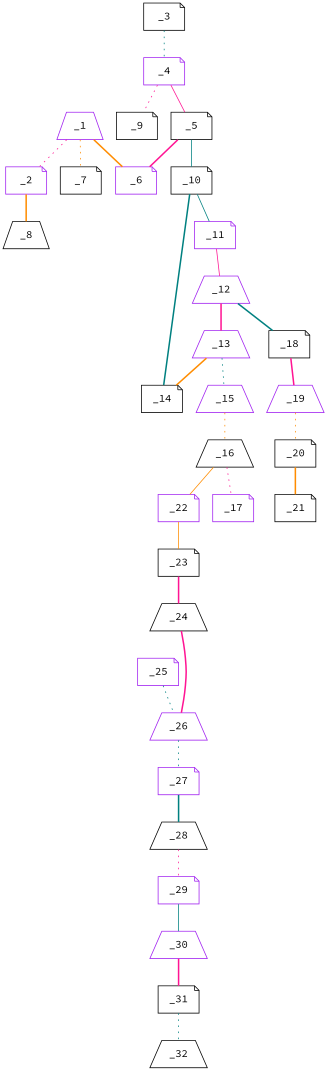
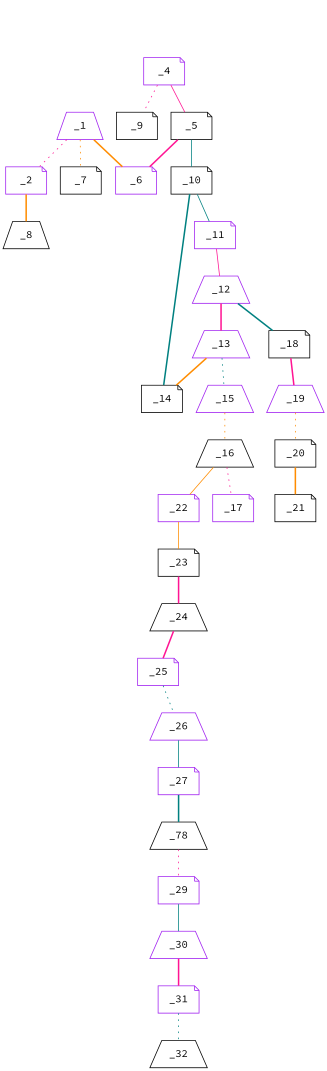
  graph {
    fontname="Source Code Pro"
    node [charge=0 chem=1 color=purple fontname="Source Code Pro" shape=note symbol="C  " x=13.5761 y=-3.7874]
    edge [color=deeppink fontname="Source Code Pro" style=bold valence=1]
    _1 [shape=trapezium x=14.4421]
    _2 [y=-4.2874]
    _6 [x=14.4421 y=-2.7874]
    _7 [color=black x=15.3082 y=-4.2874]
    _8 [chem=2 color=black shape=trapezium symbol="O  " y=-5.2874]
-   _3 [chem=4 color=black symbol="N  " x=12.7101]
    _4 [x=12.7101 y=-2.7874]
    _5 [chem=4 color=black symbol="N  " y=-2.2874]
    _9 [chem=2 color=black symbol="O  " x=11.8441 y=-2.2874]
    _10 [color=black y=-1.2874]
    _11 [chem=2 symbol="O  " x=12.7671 y=-0.6996]
    _14 [color=black x=14.3851 y=-0.6996]
    _12 [shape=trapezium x=13.0761 y=0.2514]
    _13 [shape=trapezium x=14.0761 y=0.2514]
    _18 [color=black x=12.4883 y=1.0604]
    _15 [chem=4 shape=trapezium symbol="N  " x=14.6639 y=1.0604]
    _19 [chem=2 shape=trapezium symbol="O  " x=11.4938 y=0.9559]
    _16 [charge=1 chem=4 color=black shape=trapezium symbol="N  " x=15.6584 y=0.9559]
    _20 [color=black x=10.906 y=1.7649]
    _17 [charge=-1 chem=4 symbol="N  " x=16.653 y=0.8514]
    _22 [x=9.9115 y=1.6604]
    _21 [chem=2 color=black symbol="O  " x=11.3128 y=2.6785]
    _23 [color=black x=9.3237 y=2.4694]
    _24 [color=black shape=trapezium x=8.3292 y=2.3649]
    _25 [x=7.7414 y=3.1739]
    _26 [shape=trapezium x=6.7469 y=3.0694]
    _27 [x=6.1591 y=3.8784]
-   _28 [color=black shape=trapezium x=5.1646 y=3.7739]
+   _28 [color=black shape=trapezium x=5.1646 y=3.7739 label=_78]
    _29 [x=4.5768 y=4.5829]
    _30 [shape=trapezium x=3.5823 y=4.4784]
-   _31 [color=black x=2.9945 y=5.2874]
+   _31 [x=2.9945 y=5.2874]
    _32 [chem=10 color=black shape=trapezium symbol="Br " x=2 y=5.1829]
    _1 -- _2 [style=dotted]
    _1 -- _6 [color=darkorange valence=2]
    _1 -- _7 [color=darkorange style=dotted]
    _2 -- _8 [color=darkorange valence=2]
-   _3 -- _4 [color=teal style=dotted]
    _4 -- _5 [style=solid]
    _4 -- _9 [style=dotted valence=2]
    _5 -- _6
    _5 -- _10 [color=teal style=solid]
    _10 -- _11 [color=teal style=solid]
    _10 -- _14 [color=teal]
    _11 -- _12 [style=solid]
    _12 -- _13
    _12 -- _18 [color=teal]
    _13 -- _14 [color=darkorange]
    _13 -- _15 [color=teal style=dotted]
    _18 -- _19
    _15 -- _16 [color=darkorange style=dotted valence=2]
    _19 -- _20 [color=darkorange style=dotted]
    _16 -- _17 [style=dotted valence=2]
    _16 -- _22 [color=darkorange style=solid]
    _20 -- _21 [color=darkorange valence=2]
    _22 -- _23 [color=darkorange style=solid]
    _23 -- _24
-   _24 -- _26
+   _24 -- _25
    _25 -- _26 [color=teal style=dotted]
-   _26 -- _27 [color=teal style=dotted]
+   _26 -- _27 [color=teal style=solid]
    _27 -- _28 [color=teal]
    _28 -- _29 [style=dotted]
    _29 -- _30 [color=teal style=solid]
    _30 -- _31
    _31 -- _32 [color=teal style=dotted]
  }
